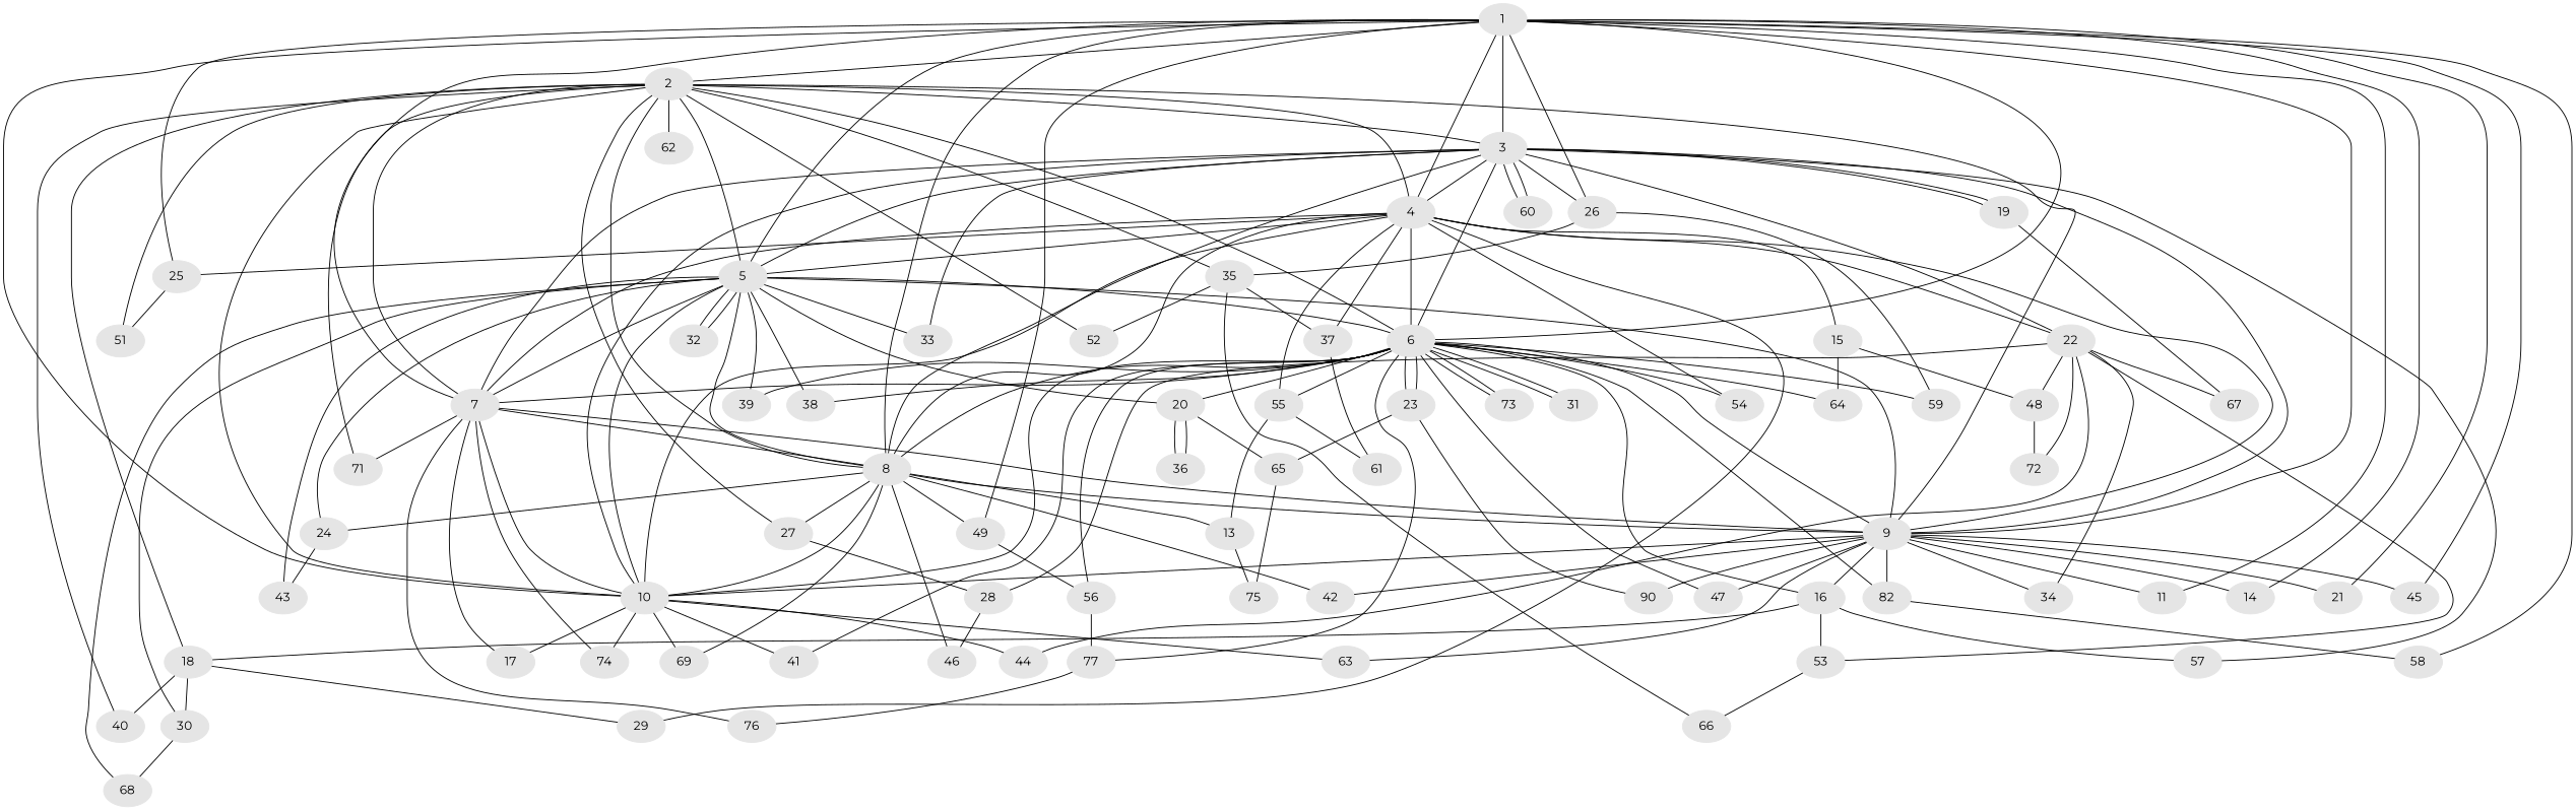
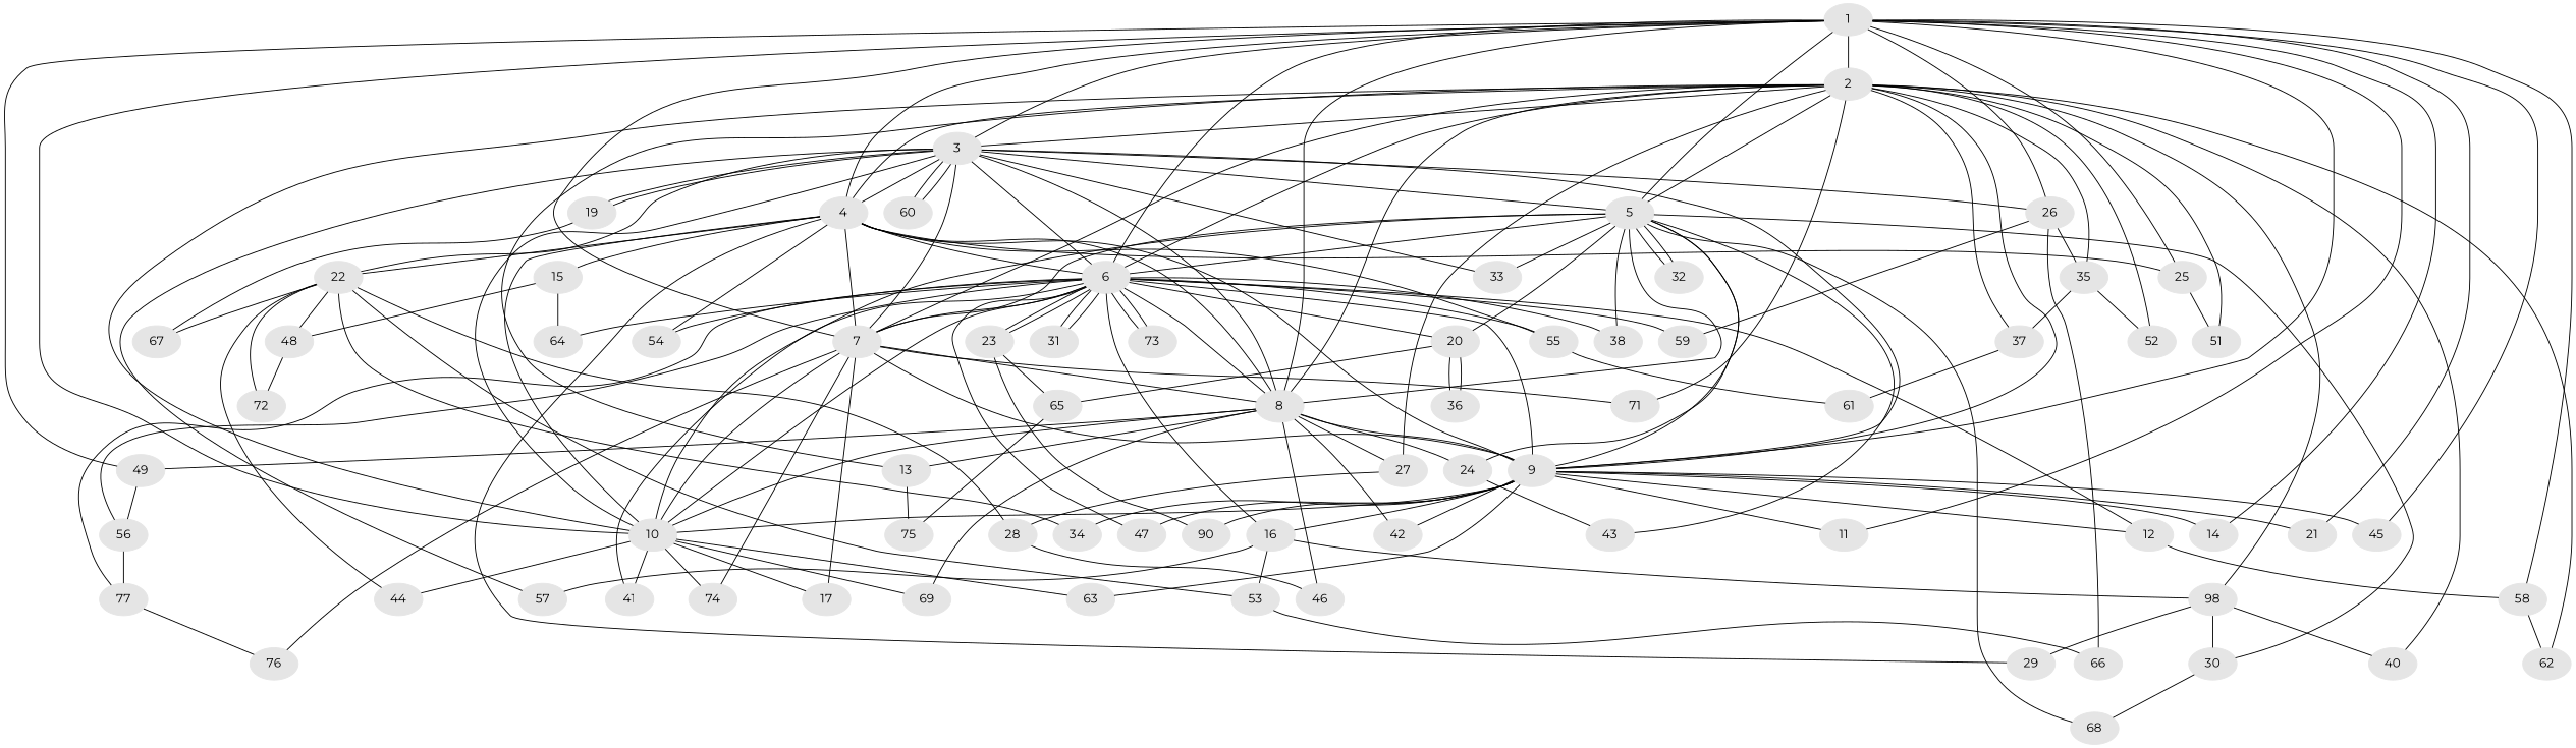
  graph {
    fontname=Montserrat
    node [color=gray90 fontname=Montserrat style=filled]
    edge [fontname=Montserrat]
    1
    2
    3
    4
    5
    6
    7
    8
    9
    10
    11
    14
    21
    25
    26
    45
    49
    58
    13
-   18
+   18 [label=98]
    27
    35
    40
    51
    52
    62
    71
    19
    22
    33
    57
    60
    15
    29
    37
    54
    55
    20
    24
    30
    32
    38
-   39
    43
    68
-   12 [label=82]
+   12
    16
    23
    31
    41
    47
    56
    59
    64
    n55 [label=77]
    73
    17
    74
    76
    42
    46
    69
    34
    n64 [label=90]
    63
    44
    75
    28
    66
    67
    48
    53
    72
    61
    36
    65
    1 -- 2
    1 -- 3
    1 -- 4
    1 -- 5
    1 -- 6
    1 -- 7
    1 -- 8
    1 -- 9
    1 -- 10
    1 -- 11
    1 -- 14
    1 -- 21
    1 -- 25
    1 -- 26
    1 -- 45
    1 -- 49
    1 -- 58
    2 -- 3
    2 -- 4
    2 -- 5
    2 -- 6
    2 -- 7
    2 -- 8
    2 -- 9
    2 -- 10
-   55 -- 13
+   2 -- 13
    2 -- 18
    2 -- 27
    2 -- 35
    2 -- 40
    2 -- 51
    2 -- 52
    2 -- 62
    2 -- 71
    3 -- 4
    3 -- 5
    3 -- 6
    3 -- 7
    3 -- 8
    3 -- 9
    3 -- 10
    3 -- 26
    3 -- 19
    3 -- 19
    3 -- 22
    3 -- 33
    3 -- 57
    3 -- 60
    3 -- 60
-   4 -- 5
    4 -- 6
    4 -- 7
    4 -- 8
    4 -- 9
    4 -- 10
    4 -- 25
    4 -- 22
    4 -- 15
    4 -- 29
-   4 -- 37
+   2 -- 37
    4 -- 54
    4 -- 55
    5 -- 6
    5 -- 7
    5 -- 8
    5 -- 9
    5 -- 10
    5 -- 33
    5 -- 20
    5 -- 24
    5 -- 30
    5 -- 32
    5 -- 32
    5 -- 38
-   5 -- 39
    5 -- 43
    5 -- 68
    6 -- 7
    6 -- 8
    6 -- 9
    6 -- 10
    6 -- 54
    6 -- 55
    6 -- 20
    6 -- 38
-   6 -- 39
    6 -- 12
    6 -- 16
    6 -- 23
    6 -- 23
    6 -- 31
    6 -- 31
    6 -- 41
    6 -- 47
    6 -- 56
    6 -- 59
    6 -- 64
    6 -- n55
    6 -- 73
    6 -- 73
    7 -- 8
    7 -- 9
    7 -- 10
    7 -- 71
    7 -- 17
    7 -- 74
    7 -- 76
    8 -- 9
    8 -- 10
    8 -- 49
    8 -- 13
    8 -- 27
    8 -- 24
    8 -- 42
    8 -- 46
    8 -- 69
    9 -- 10
    9 -- 11
    9 -- 14
    9 -- 21
    9 -- 45
    9 -- 12
    9 -- 16
    9 -- 47
    9 -- 42
    9 -- 34
    9 -- n64
    9 -- 63
    10 -- 41
    10 -- 17
    10 -- 74
    10 -- 69
    10 -- 63
    10 -- 44
    25 -- 51
    26 -- 35
    26 -- 59
    49 -- 56
+   58 -- 62
    13 -- 75
    18 -- 40
    18 -- 29
    18 -- 30
    27 -- 28
    35 -- 52
    35 -- 37
-   35 -- 66
+   26 -- 66
    19 -- 67
    22 -- 34
    22 -- 44
    22 -- 28
    22 -- 67
    22 -- 48
    22 -- 53
    22 -- 72
    15 -- 64
    15 -- 48
    37 -- 61
    55 -- 61
    20 -- 36
    20 -- 36
    20 -- 65
    24 -- 43
    30 -- 68
    12 -- 58
    16 -- 18
    16 -- 57
    16 -- 53
    23 -- n64
    23 -- 65
    56 -- n55
    n55 -- 76
    28 -- 46
    48 -- 72
    53 -- 66
    65 -- 75
  }
